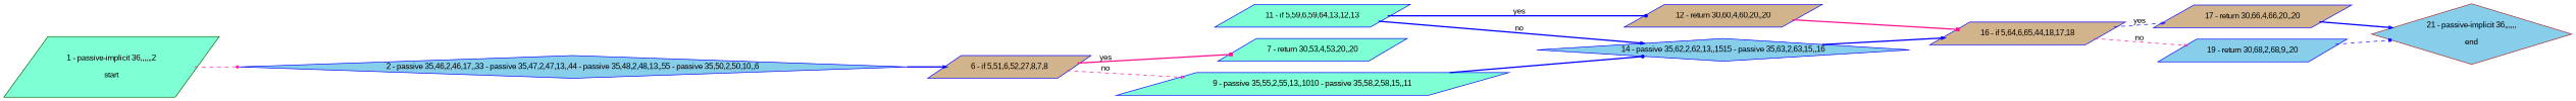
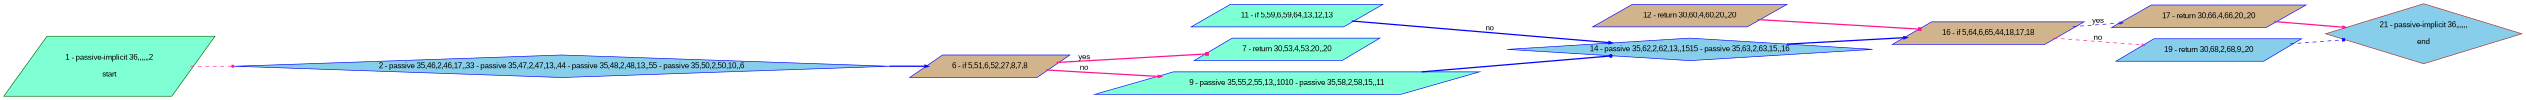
  digraph {
    bgcolor=white
    compound=true
    fillcolor="#FFFFCC"
    fontname=Arial
    fontsize=12
    pack=true
    packmode=clust
    rankdir=LR
    style="rounded,filled"
    node [color="#0000ff" compound=true fillcolor=skyblue fixedsize=false fontname=Arial fontsize=12 node_initialized=no shape=parallelogram style=filled]
    edge [arrowhead=onormal arrowsize=0.5 arrowtail=none color=blue compound=true dir=forward fontcolor=black fontname=Arial fontsize=12 style=bold]
    n1 [label="2 - passive 35,46,2,46,17,,33 - passive 35,47,2,47,13,,44 - passive 35,48,2,48,13,,55 - passive 35,50,2,50,10,,6" shape=diamond]
    n2 [fillcolor=tan label="6 - if 5,51,6,52,27,8,7,8"]
    n3 [fillcolor=aquamarine label="7 - return 30,53,4,53,20,,20"]
    n4 [fillcolor=aquamarine label="9 - passive 35,55,2,55,13,,1010 - passive 35,58,2,58,15,,11"]
    n5 [color="#006400" fillcolor=aquamarine label="1 - passive-implicit 36,,,,,,2\n\nstart"]
    n6 [label="14 - passive 35,62,2,62,13,,1515 - passive 35,63,2,63,15,,16" shape=diamond]
    n7 [color="#a52a2a" label="21 - passive-implicit 36,,,,,,\n\nend" shape=diamond]
    n8 [fillcolor=aquamarine label="11 - if 5,59,6,59,64,13,12,13"]
    n9 [fillcolor=tan label="12 - return 30,60,4,60,20,,20"]
    n10 [fillcolor=tan label="16 - if 5,64,6,65,44,18,17,18"]
    n11 [fillcolor=tan label="17 - return 30,66,4,66,20,,20"]
    n12 [label="19 - return 30,68,2,68,9,,20"]
    n1 -> n2
    n2 -> n3 [arrowhead=box color=deeppink label=yes]
-   n2 -> n4 [color=deeppink label=no style=dashed]
+   n2 -> n4 [color=deeppink label=no]
    n4 -> n6 [arrowhead=dot]
    n5 -> n1 [arrowhead=dot color=deeppink style=dashed]
    n6 -> n10
    n8 -> n6 [label=no]
-   n8 -> n9 [arrowhead=dot label=yes]
    n9 -> n10 [arrowhead=box color=deeppink]
    n10 -> n11 [label=yes style=dashed]
    n10 -> n12 [color=deeppink label=no style=dashed]
-   n11 -> n7
+   n11 -> n7 [color=deeppink]
    n12 -> n7 [arrowhead=box style=dashed]
  }
